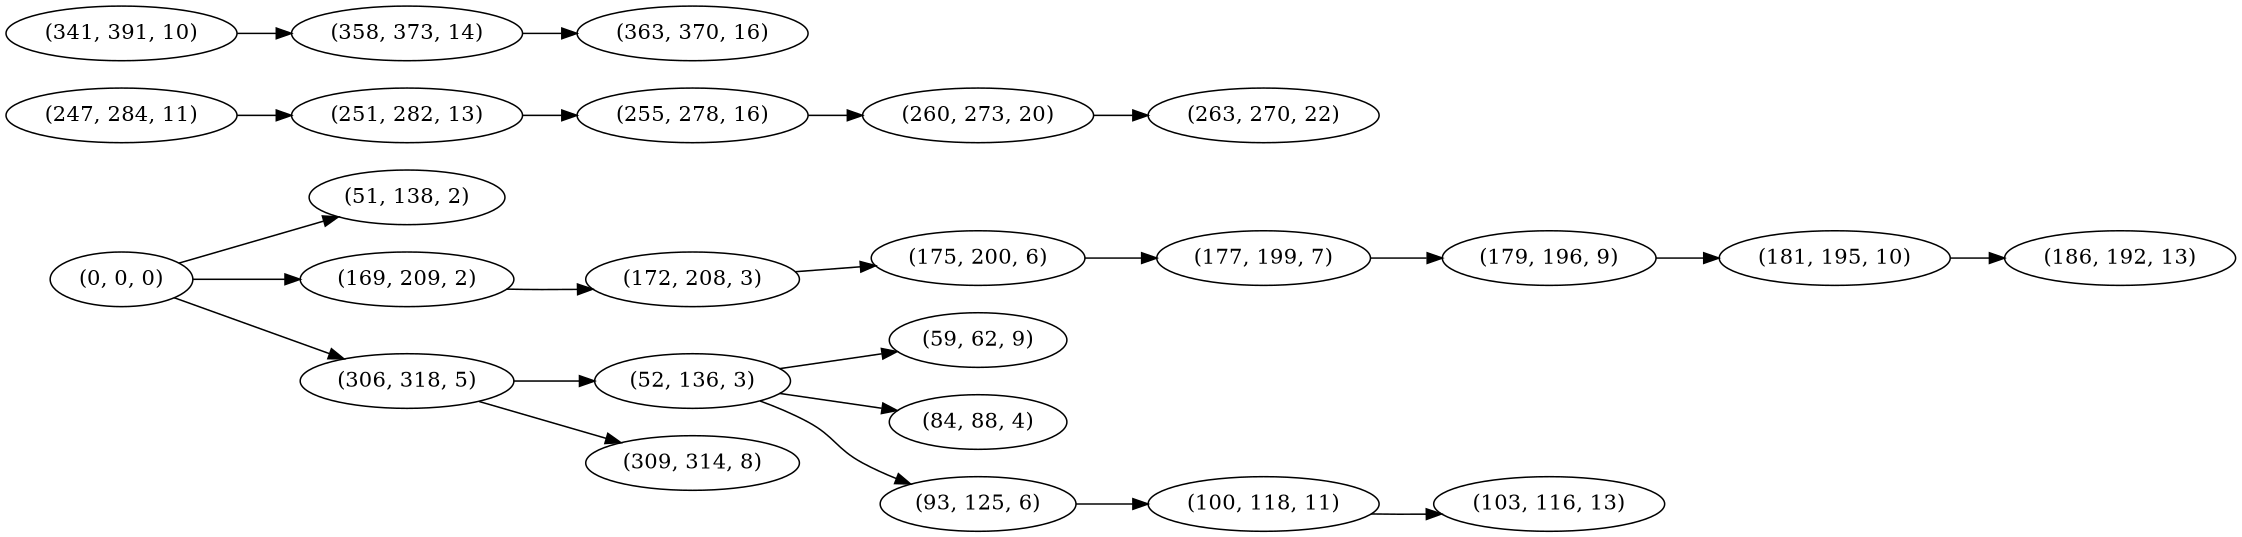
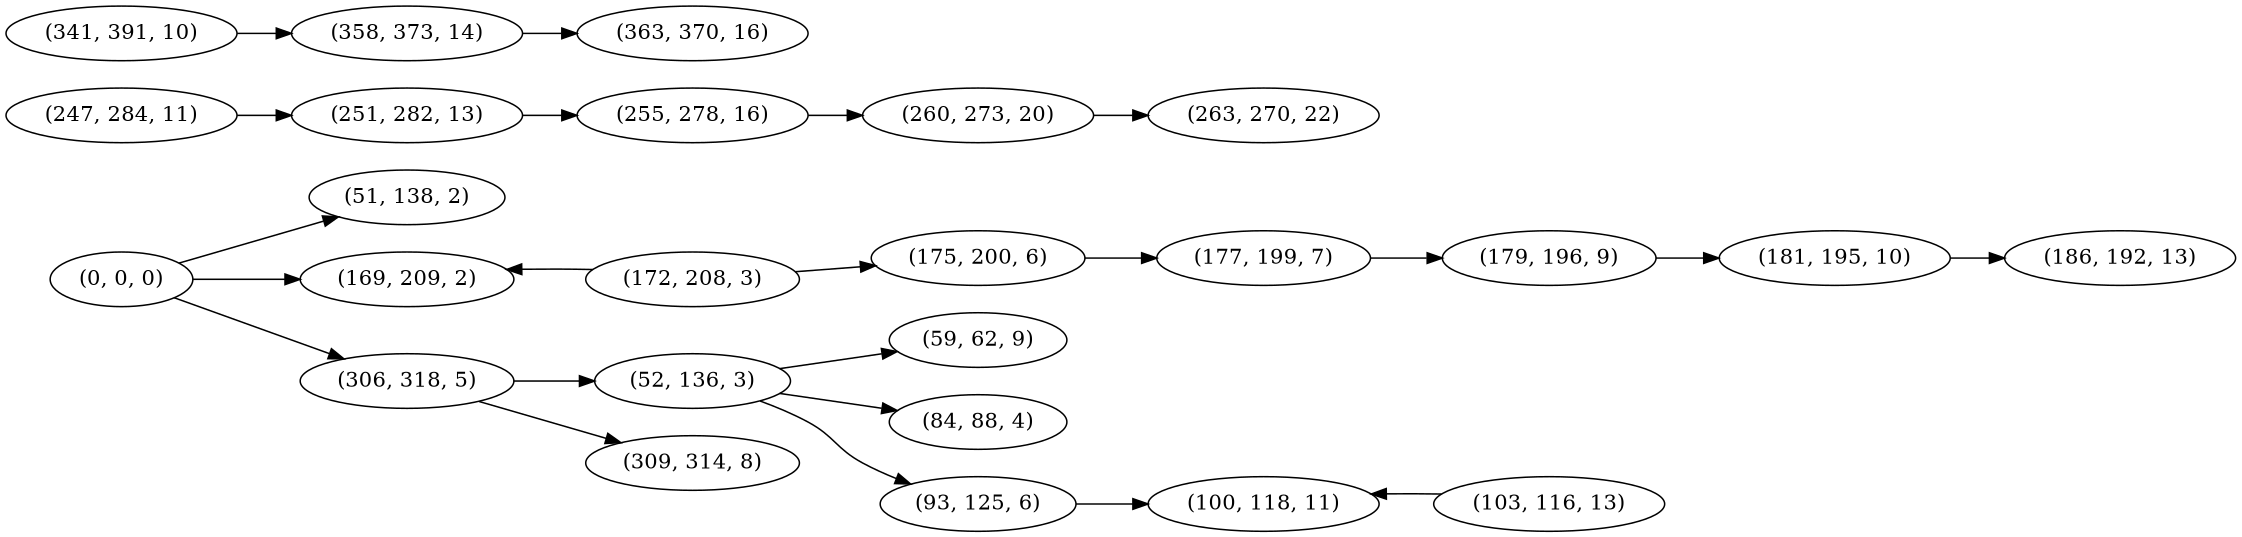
  digraph {
    rankdir=LR
    "(0, 0, 0)"
    "(51, 138, 2)"
    "(169, 209, 2)"
    "(306, 318, 5)"
    "(172, 208, 3)"
    "(52, 136, 3)"
    "(309, 314, 8)"
    "(59, 62, 9)"
    "(84, 88, 4)"
    "(93, 125, 6)"
    "(100, 118, 11)"
    "(103, 116, 13)"
    "(175, 200, 6)"
    "(177, 199, 7)"
    "(179, 196, 9)"
    "(181, 195, 10)"
    "(186, 192, 13)"
    "(247, 284, 11)"
    "(251, 282, 13)"
    "(255, 278, 16)"
    "(260, 273, 20)"
    "(263, 270, 22)"
    "(341, 391, 10)"
    "(358, 373, 14)"
    "(363, 370, 16)"
    "(0, 0, 0)" -> "(51, 138, 2)"
    "(0, 0, 0)" -> "(169, 209, 2)"
    "(0, 0, 0)" -> "(306, 318, 5)"
-   "(169, 209, 2)" -> "(172, 208, 3)"
+   "(172, 208, 3)" -> "(169, 209, 2)"
    "(306, 318, 5)" -> "(52, 136, 3)"
    "(306, 318, 5)" -> "(309, 314, 8)"
    "(172, 208, 3)" -> "(175, 200, 6)"
    "(52, 136, 3)" -> "(59, 62, 9)"
    "(52, 136, 3)" -> "(84, 88, 4)"
    "(52, 136, 3)" -> "(93, 125, 6)"
    "(93, 125, 6)" -> "(100, 118, 11)"
-   "(100, 118, 11)" -> "(103, 116, 13)"
+   "(103, 116, 13)" -> "(100, 118, 11)"
    "(175, 200, 6)" -> "(177, 199, 7)"
    "(177, 199, 7)" -> "(179, 196, 9)"
    "(179, 196, 9)" -> "(181, 195, 10)"
    "(181, 195, 10)" -> "(186, 192, 13)"
    "(247, 284, 11)" -> "(251, 282, 13)"
    "(251, 282, 13)" -> "(255, 278, 16)"
    "(255, 278, 16)" -> "(260, 273, 20)"
    "(260, 273, 20)" -> "(263, 270, 22)"
    "(341, 391, 10)" -> "(358, 373, 14)"
    "(358, 373, 14)" -> "(363, 370, 16)"
  }
